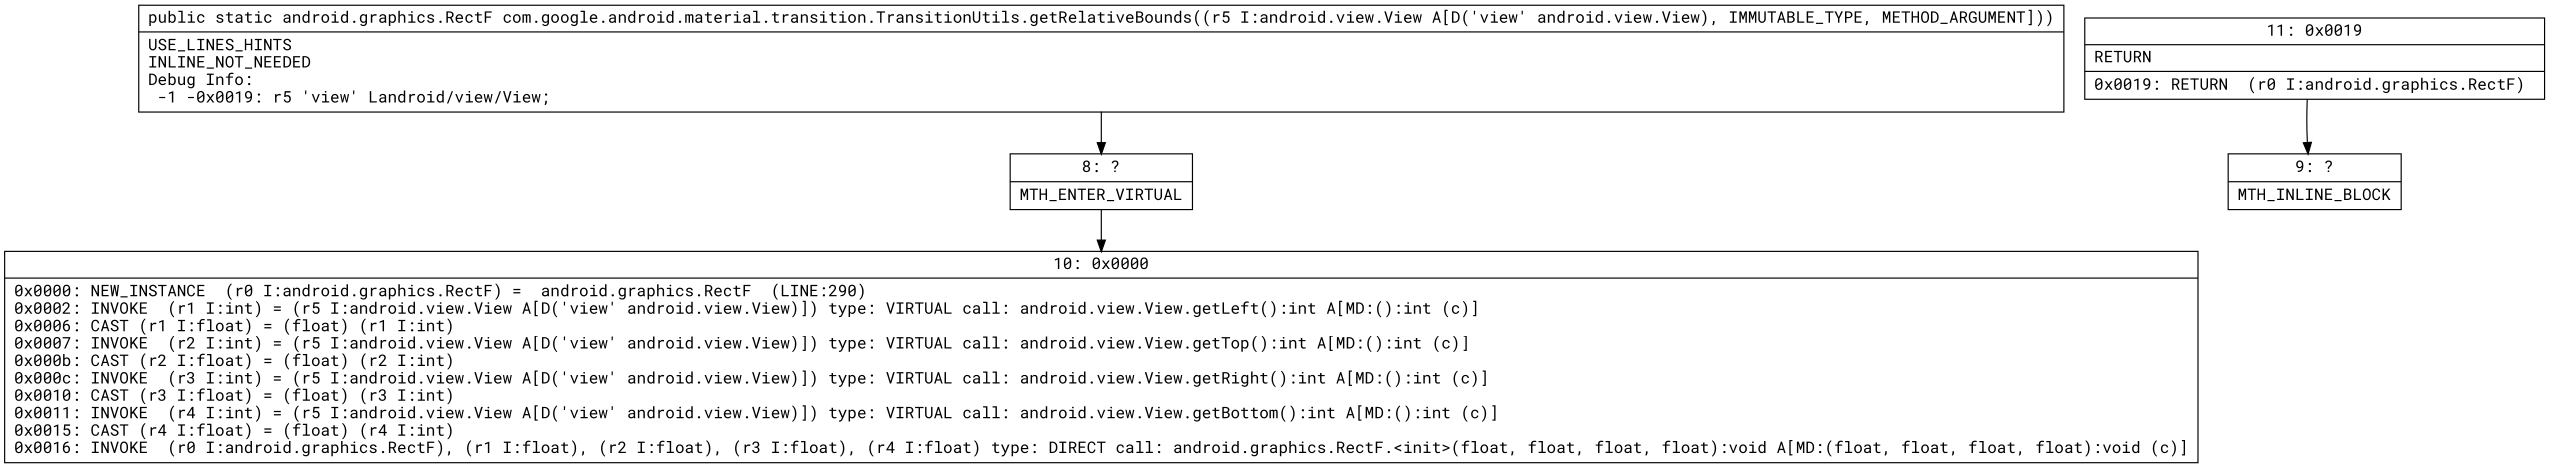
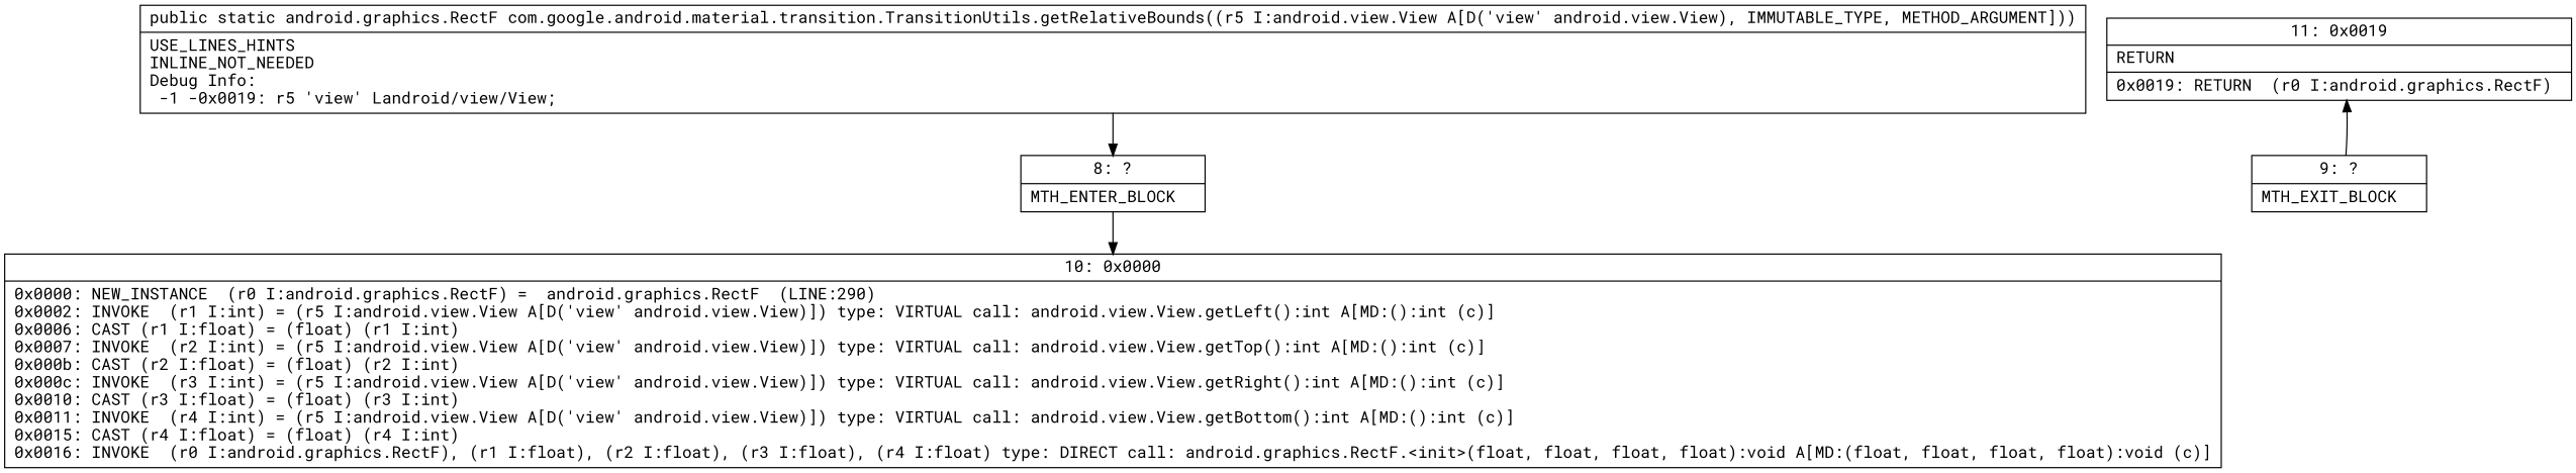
  digraph {
    fontname="Roboto Mono"
    node [fontname="Roboto Mono" shape=record]
    edge [fontname="Roboto Mono"]
-   n1 [label="{8\:\ ?|MTH_ENTER_VIRTUAL\l}"]
+   n1 [label="{8\:\ ?|MTH_ENTER_BLOCK\l}"]
    n2 [label="{10\:\ 0x0000|0x0000: NEW_INSTANCE  (r0 I:android.graphics.RectF) =  android.graphics.RectF  (LINE:290)\l0x0002: INVOKE  (r1 I:int) = (r5 I:android.view.View A[D('view' android.view.View)]) type: VIRTUAL call: android.view.View.getLeft():int A[MD:():int (c)]\l0x0006: CAST (r1 I:float) = (float) (r1 I:int) \l0x0007: INVOKE  (r2 I:int) = (r5 I:android.view.View A[D('view' android.view.View)]) type: VIRTUAL call: android.view.View.getTop():int A[MD:():int (c)]\l0x000b: CAST (r2 I:float) = (float) (r2 I:int) \l0x000c: INVOKE  (r3 I:int) = (r5 I:android.view.View A[D('view' android.view.View)]) type: VIRTUAL call: android.view.View.getRight():int A[MD:():int (c)]\l0x0010: CAST (r3 I:float) = (float) (r3 I:int) \l0x0011: INVOKE  (r4 I:int) = (r5 I:android.view.View A[D('view' android.view.View)]) type: VIRTUAL call: android.view.View.getBottom():int A[MD:():int (c)]\l0x0015: CAST (r4 I:float) = (float) (r4 I:int) \l0x0016: INVOKE  (r0 I:android.graphics.RectF), (r1 I:float), (r2 I:float), (r3 I:float), (r4 I:float) type: DIRECT call: android.graphics.RectF.\<init\>(float, float, float, float):void A[MD:(float, float, float, float):void (c)]\l}"]
    n3 [label="{11\:\ 0x0019|RETURN\l|0x0019: RETURN  (r0 I:android.graphics.RectF) \l}"]
-   n4 [label="{9\:\ ?|MTH_INLINE_BLOCK\l}"]
+   n4 [label="{9\:\ ?|MTH_EXIT_BLOCK\l}"]
    n5 [label="{public static android.graphics.RectF com.google.android.material.transition.TransitionUtils.getRelativeBounds((r5 I:android.view.View A[D('view' android.view.View), IMMUTABLE_TYPE, METHOD_ARGUMENT]))  | USE_LINES_HINTS\lINLINE_NOT_NEEDED\lDebug Info:\l  \-1 \-0x0019: r5 'view' Landroid\/view\/View;\l}"]
    n1 -> n2
-   n3 -> n4
+   n4 -> n3
    n5 -> n1
  }
